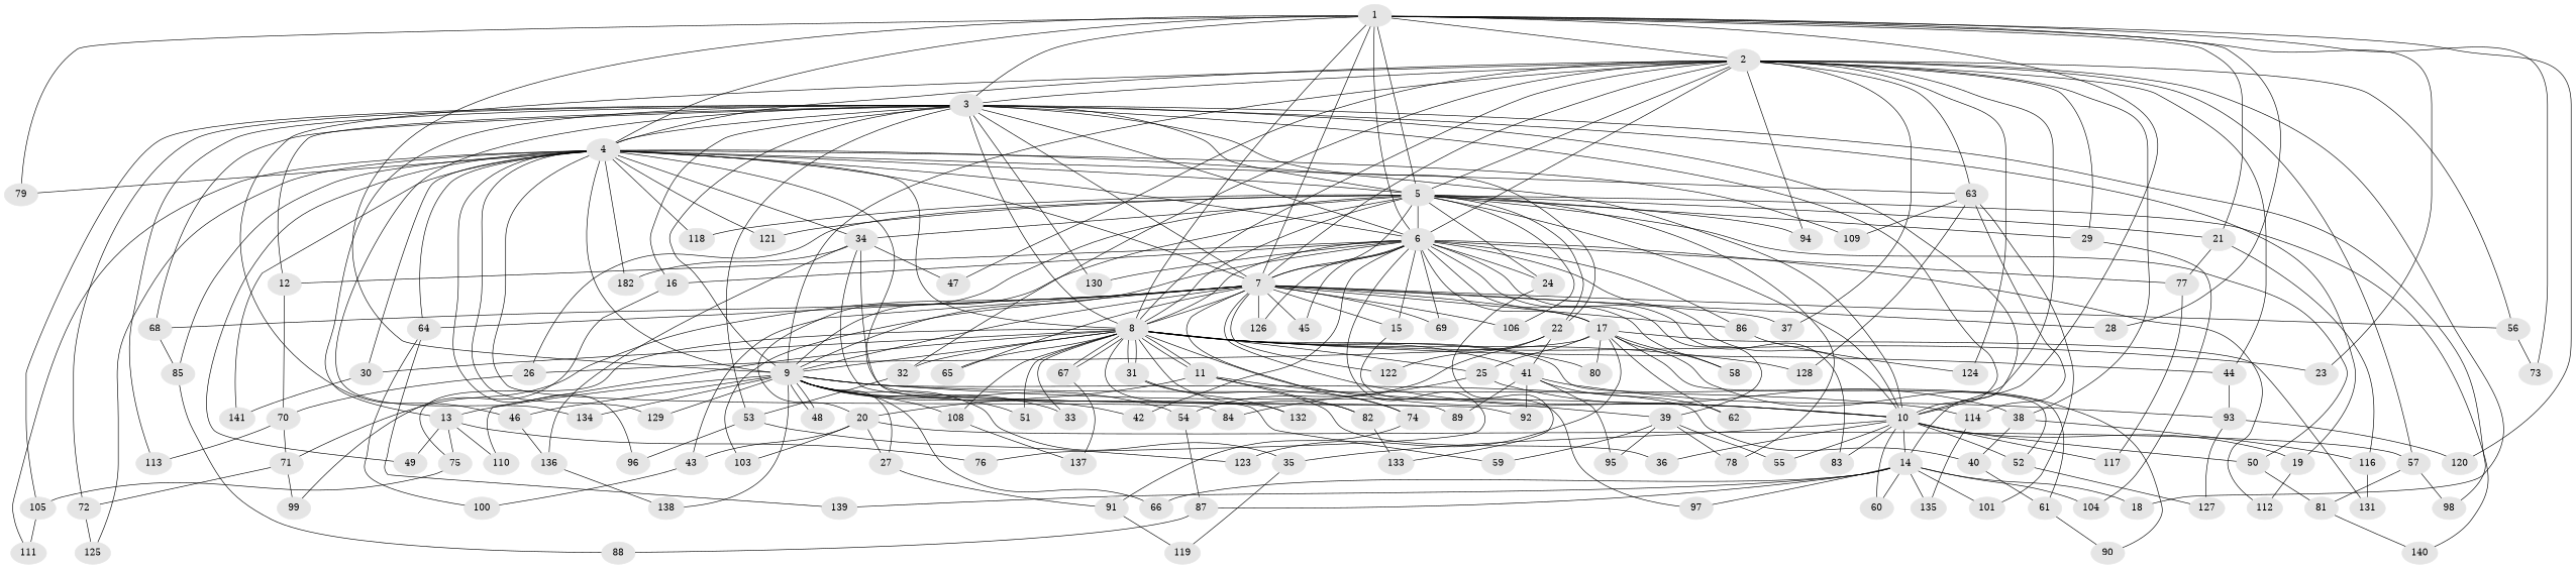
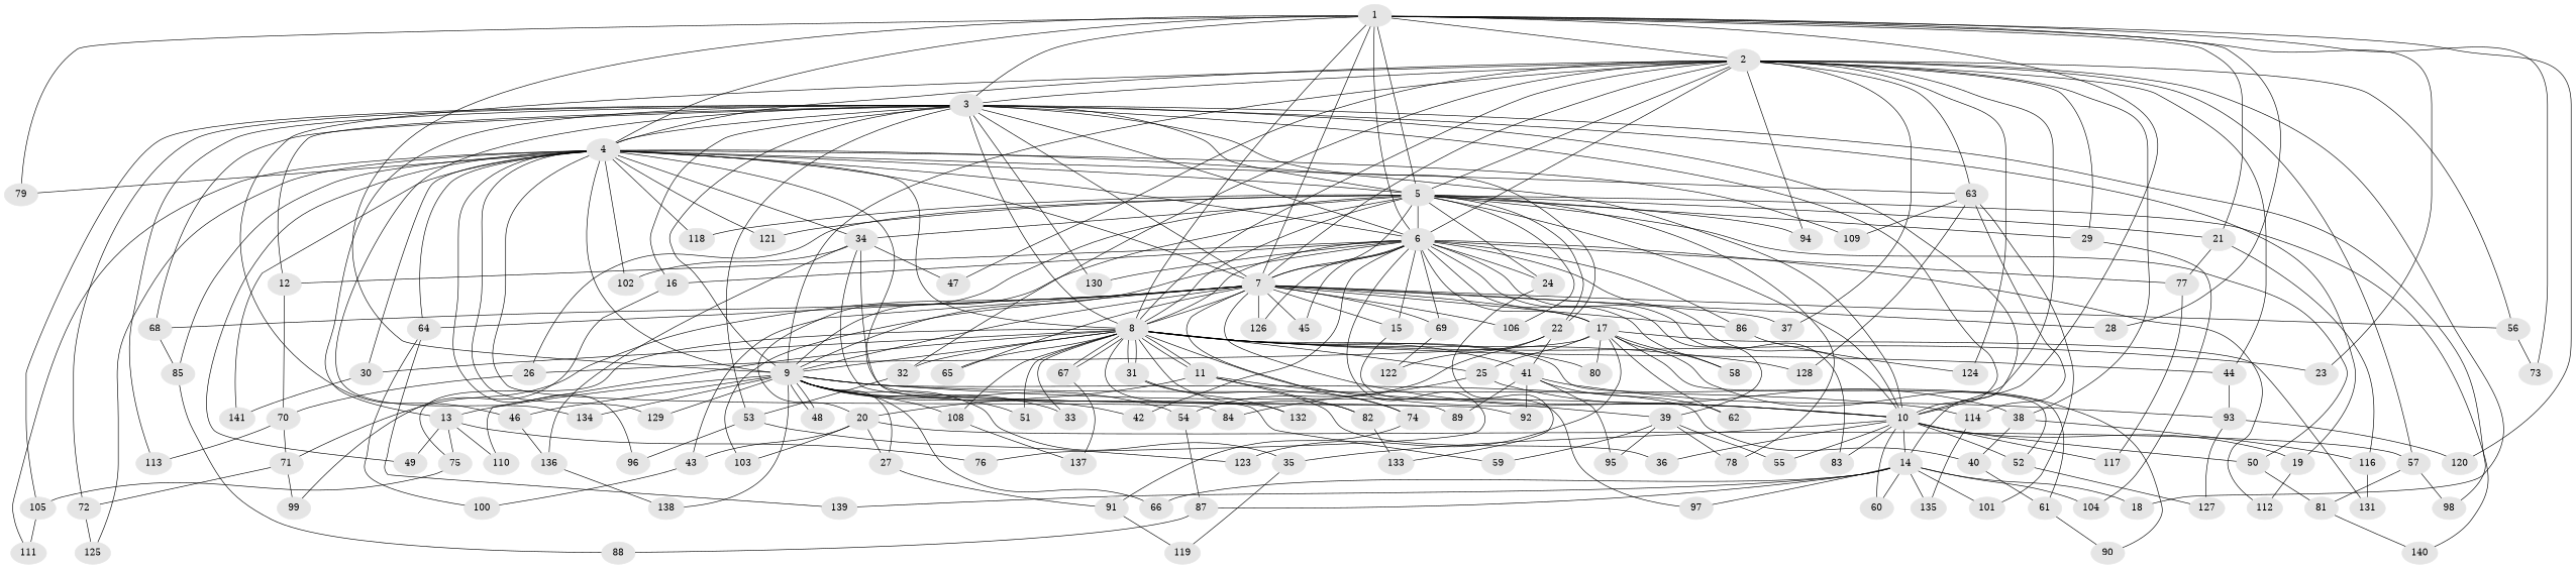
  graph {
    node [color=gray90 style=filled]
    1
    2
    3
    4
    5
    6
    7
    8
    9
    10
    21
    23
    28
    73
    79
    120
    18
    29
    32
    37
    38
    44
    46
    47
    56
    57
    63
    94
    124
    12
    13
    14
    16
    19
    22
    53
    68
    72
    98
    105
    113
    130
    134
    30
    34
    49
    59
    64
    84
    85
    96
-   102 [label=182]
+   102
    109
    111
    118
    121
    125
    129
    141
    20
    24
    26
    50
    78
    106
    140
    15
    17
    39
    42
    45
    58
    69
    76
    77
    83
    86
    112
    126
    43
    65
    71
    74
    103
    122
    11
    25
    31
    33
    41
    51
    52
    67
    75
    80
    82
    108
    110
    128
    132
    27
    35
    40
    48
    54
    66
    114
    138
    36
    55
    60
    117
    116
    104
    93
    136
    81
    101
    70
    87
    97
    135
    139
    99
    123
    89
    92
    100
    88
    133
    61
    62
    90
    131
    95
    91
    127
    137
    119
    1 -- 2
    1 -- 3
    1 -- 4
    1 -- 5
    1 -- 6
    1 -- 7
    1 -- 8
    1 -- 9
    1 -- 10
    1 -- 21
    1 -- 23
    1 -- 28
    1 -- 73
    1 -- 79
    1 -- 120
    2 -- 3
    2 -- 4
    2 -- 5
    2 -- 6
    2 -- 7
    2 -- 8
    2 -- 9
    2 -- 10
    2 -- 18
    2 -- 29
    2 -- 32
    2 -- 37
    2 -- 38
    2 -- 44
    2 -- 46
    2 -- 47
    2 -- 56
    2 -- 57
    2 -- 63
    2 -- 94
    2 -- 124
    3 -- 4
    3 -- 5
    3 -- 6
    3 -- 7
    3 -- 8
    3 -- 9
    3 -- 10
    3 -- 12
    3 -- 13
    3 -- 14
    3 -- 16
    3 -- 19
    3 -- 22
    3 -- 53
    3 -- 68
    3 -- 72
    3 -- 98
    3 -- 105
    3 -- 113
    3 -- 130
    3 -- 134
    4 -- 5
    4 -- 6
    4 -- 7
    4 -- 8
    4 -- 9
    4 -- 10
    4 -- 79
    4 -- 63
    4 -- 30
    4 -- 34
    4 -- 49
    4 -- 59
    4 -- 64
    4 -- 84
    4 -- 85
    4 -- 96
    4 -- 102
    4 -- 109
    4 -- 111
    4 -- 118
    4 -- 121
    4 -- 125
    4 -- 129
    4 -- 141
    5 -- 6
    5 -- 7
    5 -- 8
    5 -- 9
    5 -- 10
    5 -- 21
    5 -- 29
    5 -- 94
    5 -- 22
    5 -- 34
    5 -- 118
    5 -- 121
    5 -- 20
    5 -- 24
    5 -- 26
    5 -- 50
    5 -- 78
    5 -- 106
    5 -- 140
    6 -- 7
    6 -- 8
    6 -- 9
    6 -- 10
    6 -- 12
    6 -- 16
    6 -- 130
    6 -- 24
    6 -- 15
    6 -- 17
    6 -- 39
    6 -- 42
    6 -- 45
    6 -- 58
    6 -- 69
    6 -- 76
    6 -- 77
    6 -- 83
    6 -- 86
    6 -- 112
    6 -- 126
    7 -- 8
    7 -- 9
    7 -- 10
    7 -- 28
    7 -- 37
    7 -- 56
    7 -- 68
    7 -- 64
    7 -- 106
    7 -- 15
    7 -- 17
    7 -- 45
    7 -- 69
    7 -- 86
    7 -- 126
    7 -- 43
    7 -- 65
    7 -- 71
    7 -- 74
    7 -- 103
-   7 -- 122
+   69 -- 122
    8 -- 9
    8 -- 10
    8 -- 23
    8 -- 32
    8 -- 44
    8 -- 30
    8 -- 65
    8 -- 11
    8 -- 11
    8 -- 25
    8 -- 31
    8 -- 31
    8 -- 33
    8 -- 41
    8 -- 51
    8 -- 52
    8 -- 67
    8 -- 67
    8 -- 75
    8 -- 80
    8 -- 82
    8 -- 108
    8 -- 110
    8 -- 128
    8 -- 132
    9 -- 10
    9 -- 46
    9 -- 13
    9 -- 134
    9 -- 129
    9 -- 42
    9 -- 33
    9 -- 51
    9 -- 108
    9 -- 27
    9 -- 35
    9 -- 40
    9 -- 48
    9 -- 48
    9 -- 54
    9 -- 66
    9 -- 114
    9 -- 138
    10 -- 14
    10 -- 19
    10 -- 50
    10 -- 83
    10 -- 52
    10 -- 35
    10 -- 36
    10 -- 55
    10 -- 60
    10 -- 117
    21 -- 77
    21 -- 116
    29 -- 104
    32 -- 53
    38 -- 40
    38 -- 116
    44 -- 93
    46 -- 136
    56 -- 73
    57 -- 98
    57 -- 81
    63 -- 109
    63 -- 128
    63 -- 114
    63 -- 101
    12 -- 70
    13 -- 49
    13 -- 76
    13 -- 75
    13 -- 110
    14 -- 18
    14 -- 66
    14 -- 60
    14 -- 104
    14 -- 101
    14 -- 87
    14 -- 97
    14 -- 135
    14 -- 139
    16 -- 99
    19 -- 112
    22 -- 122
    22 -- 41
    22 -- 54
    53 -- 96
    53 -- 123
    68 -- 85
    72 -- 125
    105 -- 111
    30 -- 141
    34 -- 47
    34 -- 102
    34 -- 136
    34 -- 89
    34 -- 92
    64 -- 139
    64 -- 100
    85 -- 88
    20 -- 57
    20 -- 43
    20 -- 103
    20 -- 27
    24 -- 133
    26 -- 70
    50 -- 81
    15 -- 97
    17 -- 26
    17 -- 58
    17 -- 25
    17 -- 80
    17 -- 123
    17 -- 61
    17 -- 62
    17 -- 90
    17 -- 131
    39 -- 59
    39 -- 78
    39 -- 55
    39 -- 95
    77 -- 117
    86 -- 124
    43 -- 100
    71 -- 72
    71 -- 99
    74 -- 91
    11 -- 20
    11 -- 39
    11 -- 74
    11 -- 82
    25 -- 38
    25 -- 84
    31 -- 132
    31 -- 36
    41 -- 93
    41 -- 89
    41 -- 92
    41 -- 62
    41 -- 95
    52 -- 127
    67 -- 137
    75 -- 105
    82 -- 133
    108 -- 137
    27 -- 91
    35 -- 119
    40 -- 61
    54 -- 87
    114 -- 135
    116 -- 131
    93 -- 120
    93 -- 127
    136 -- 138
    81 -- 140
    70 -- 113
    70 -- 71
    87 -- 88
    61 -- 90
    91 -- 119
  }
